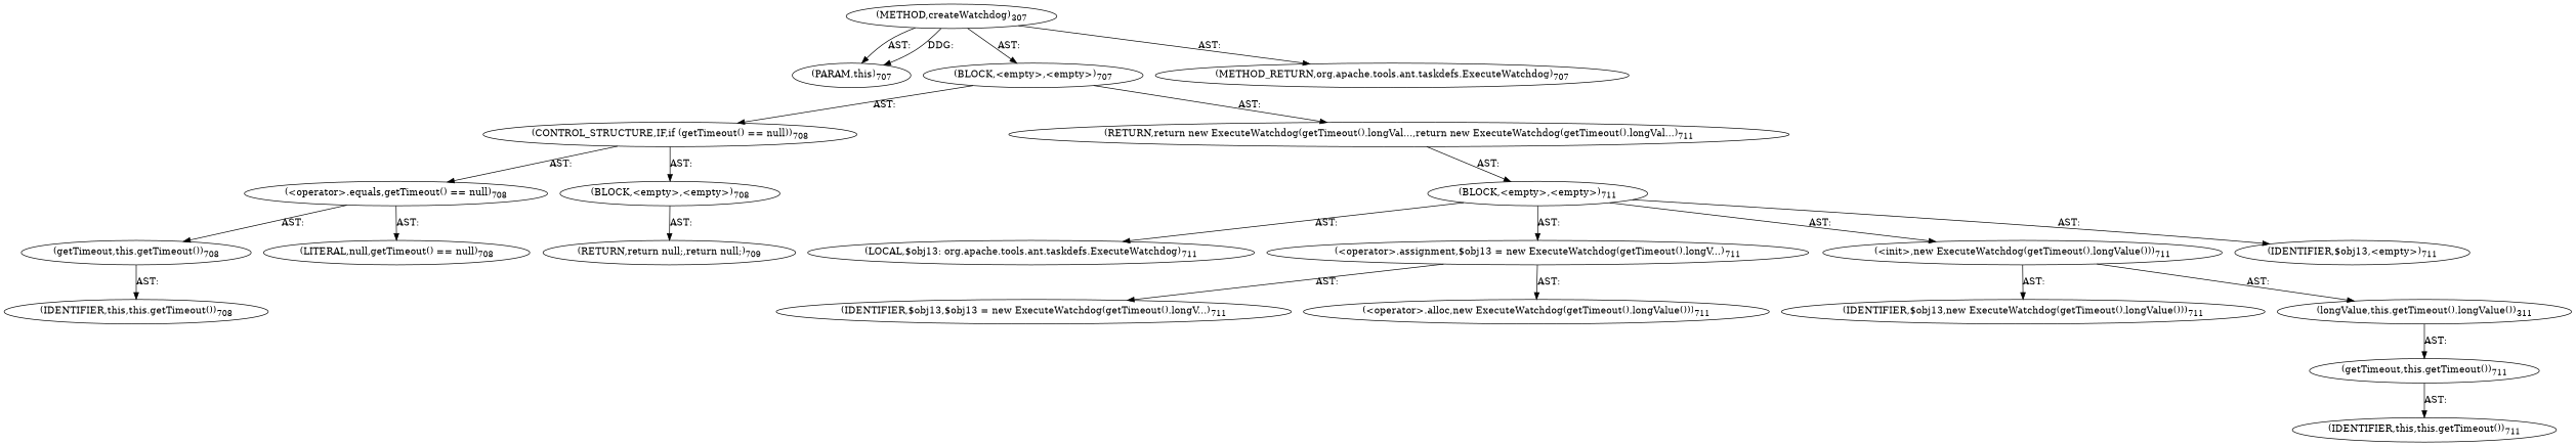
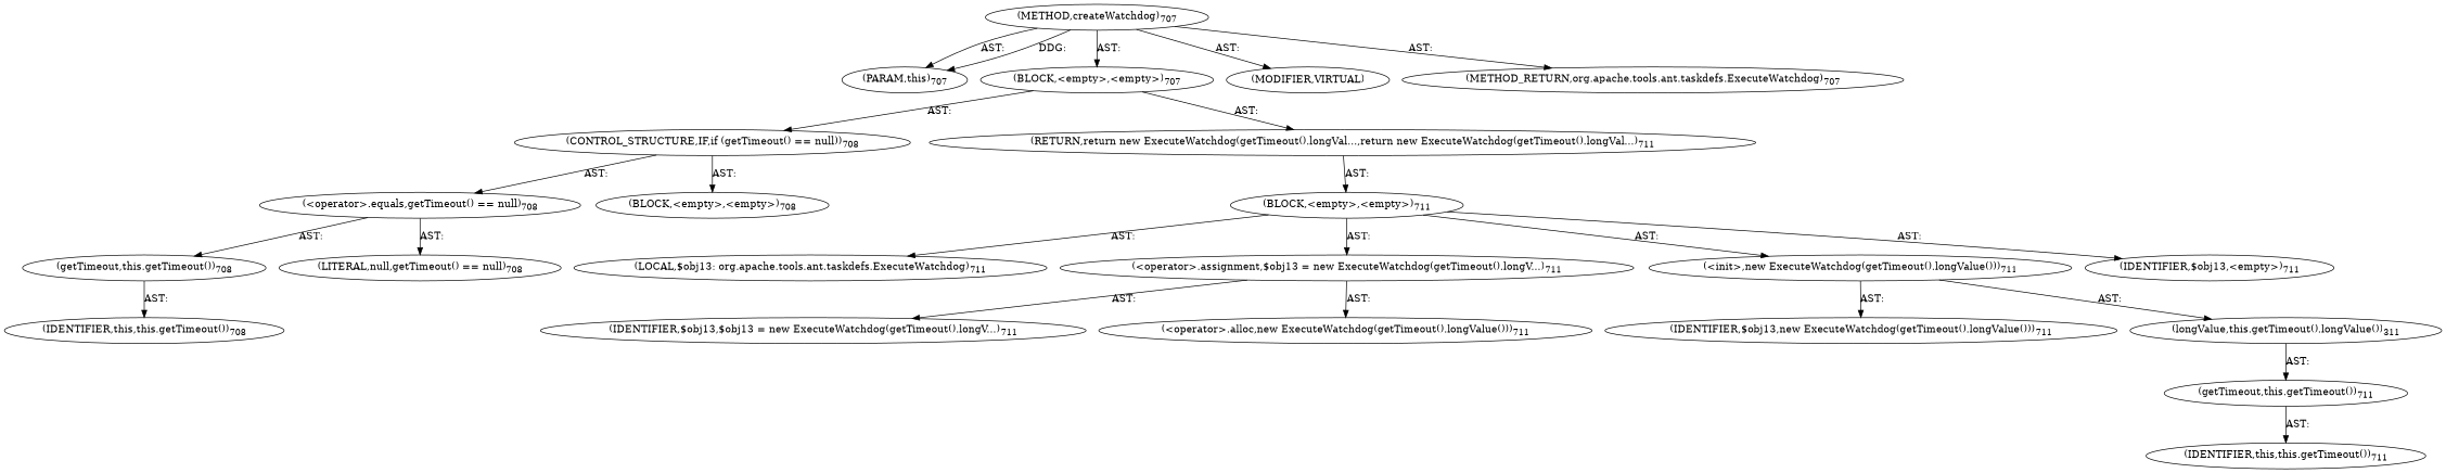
  digraph {
-   n1 [label=<(METHOD,createWatchdog)<SUB>307</SUB>>]
+   n1 [label=<(METHOD,createWatchdog)<SUB>707</SUB>>]
    n2 [label=<(PARAM,this)<SUB>707</SUB>>]
    n3 [label=<(BLOCK,&lt;empty&gt;,&lt;empty&gt;)<SUB>707</SUB>>]
+   n4 [label=<(MODIFIER,VIRTUAL)>]
    n5 [label=<(METHOD_RETURN,org.apache.tools.ant.taskdefs.ExecuteWatchdog)<SUB>707</SUB>>]
    n6 [label=<(CONTROL_STRUCTURE,IF,if (getTimeout() == null))<SUB>708</SUB>>]
    n7 [label=<(RETURN,return new ExecuteWatchdog(getTimeout().longVal...,return new ExecuteWatchdog(getTimeout().longVal...)<SUB>711</SUB>>]
    n8 [label=<(&lt;operator&gt;.equals,getTimeout() == null)<SUB>708</SUB>>]
    n9 [label=<(BLOCK,&lt;empty&gt;,&lt;empty&gt;)<SUB>708</SUB>>]
    n10 [label=<(BLOCK,&lt;empty&gt;,&lt;empty&gt;)<SUB>711</SUB>>]
    n11 [label=<(getTimeout,this.getTimeout())<SUB>708</SUB>>]
    n12 [label=<(LITERAL,null,getTimeout() == null)<SUB>708</SUB>>]
-   n13 [label=<(RETURN,return null;,return null;)<SUB>709</SUB>>]
    n14 [label=<(IDENTIFIER,this,this.getTimeout())<SUB>708</SUB>>]
    n15 [label=<(LOCAL,$obj13: org.apache.tools.ant.taskdefs.ExecuteWatchdog)<SUB>711</SUB>>]
    n16 [label=<(&lt;operator&gt;.assignment,$obj13 = new ExecuteWatchdog(getTimeout().longV...)<SUB>711</SUB>>]
    n17 [label=<(&lt;init&gt;,new ExecuteWatchdog(getTimeout().longValue()))<SUB>711</SUB>>]
    n18 [label=<(IDENTIFIER,$obj13,&lt;empty&gt;)<SUB>711</SUB>>]
    n19 [label=<(IDENTIFIER,$obj13,$obj13 = new ExecuteWatchdog(getTimeout().longV...)<SUB>711</SUB>>]
    n20 [label=<(&lt;operator&gt;.alloc,new ExecuteWatchdog(getTimeout().longValue()))<SUB>711</SUB>>]
    n21 [label=<(IDENTIFIER,$obj13,new ExecuteWatchdog(getTimeout().longValue()))<SUB>711</SUB>>]
    n22 [label=<(longValue,this.getTimeout().longValue())<SUB>311</SUB>>]
    n23 [label=<(getTimeout,this.getTimeout())<SUB>711</SUB>>]
    n24 [label=<(IDENTIFIER,this,this.getTimeout())<SUB>711</SUB>>]
    n1 -> n2 [label="AST: "]
    n1 -> n2 [label="DDG: "]
    n1 -> n3 [label="AST: "]
+   n1 -> n4 [label="AST: "]
    n1 -> n5 [label="AST: "]
    n3 -> n6 [label="AST: "]
    n3 -> n7 [label="AST: "]
    n6 -> n8 [label="AST: "]
    n6 -> n9 [label="AST: "]
    n7 -> n10 [label="AST: "]
    n8 -> n11 [label="AST: "]
    n8 -> n12 [label="AST: "]
-   n9 -> n13 [label="AST: "]
    n10 -> n15 [label="AST: "]
    n10 -> n16 [label="AST: "]
    n10 -> n17 [label="AST: "]
    n10 -> n18 [label="AST: "]
    n11 -> n14 [label="AST: "]
    n16 -> n19 [label="AST: "]
    n16 -> n20 [label="AST: "]
    n17 -> n21 [label="AST: "]
    n17 -> n22 [label="AST: "]
    n22 -> n23 [label="AST: "]
    n23 -> n24 [label="AST: "]
  }
